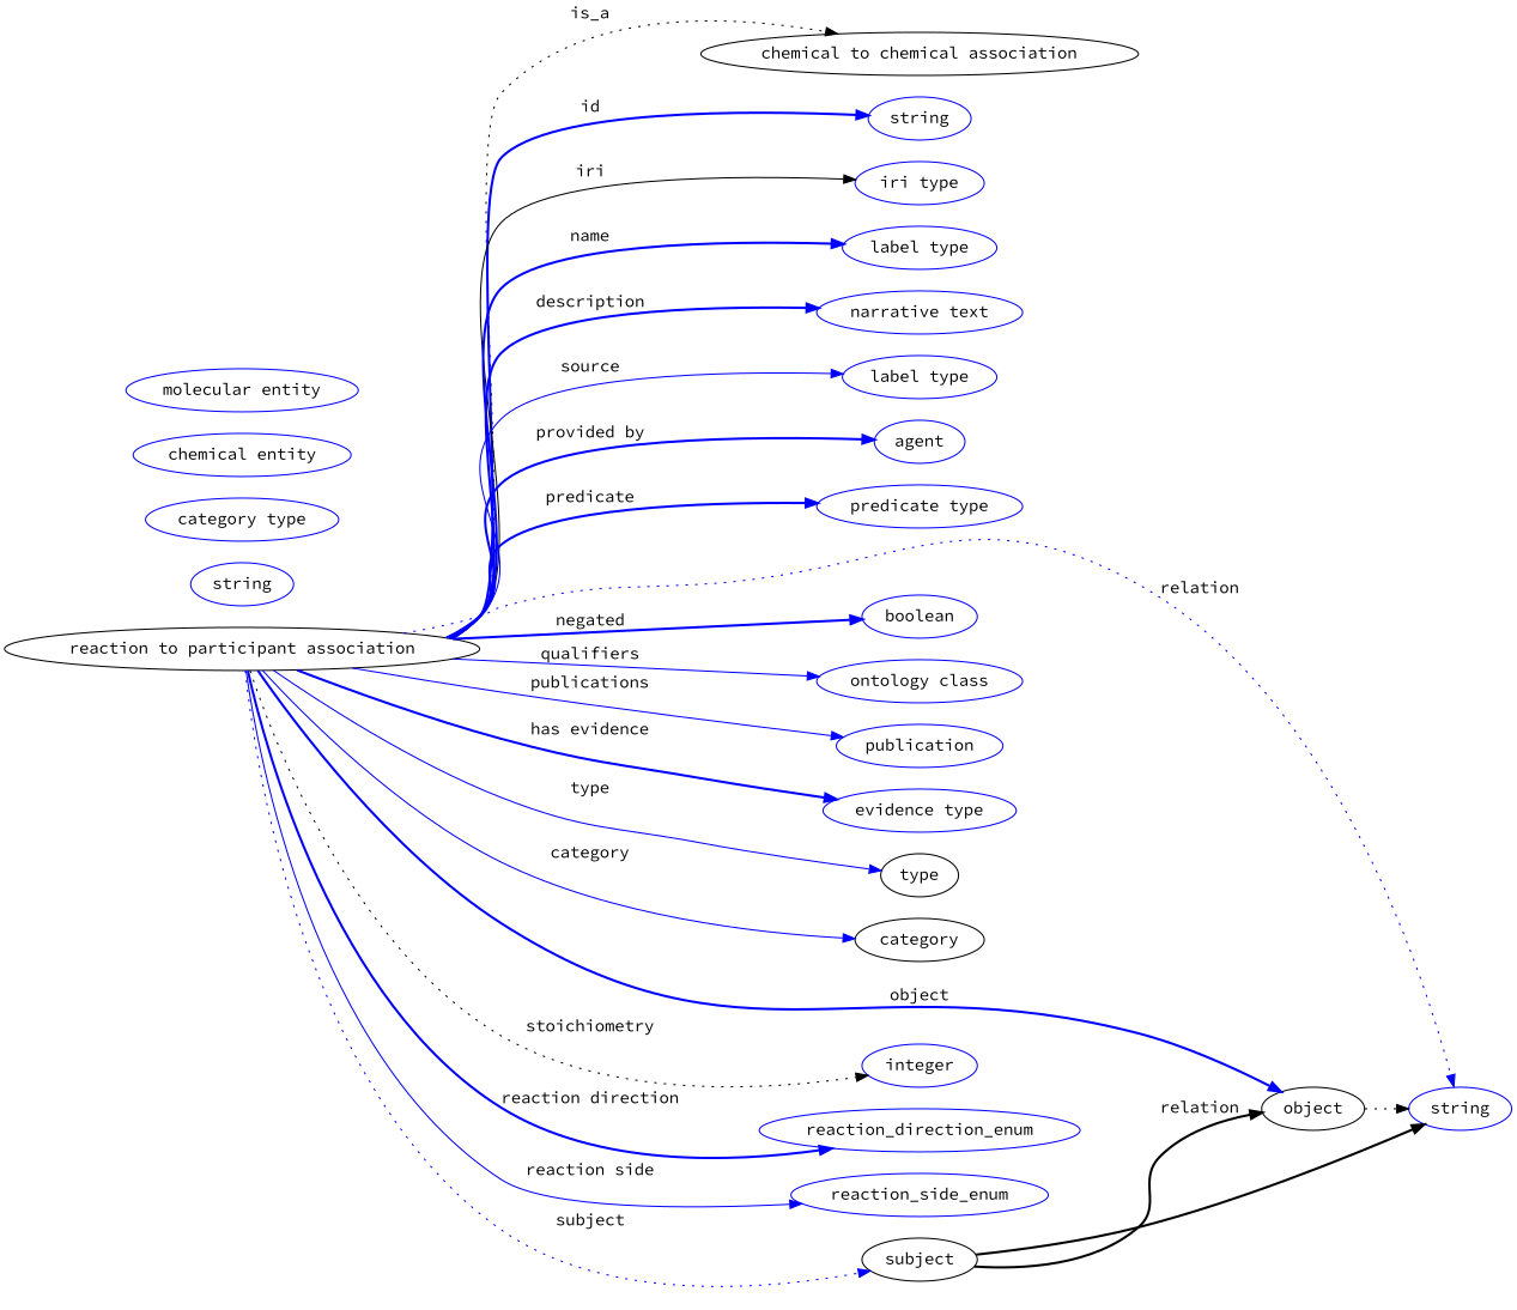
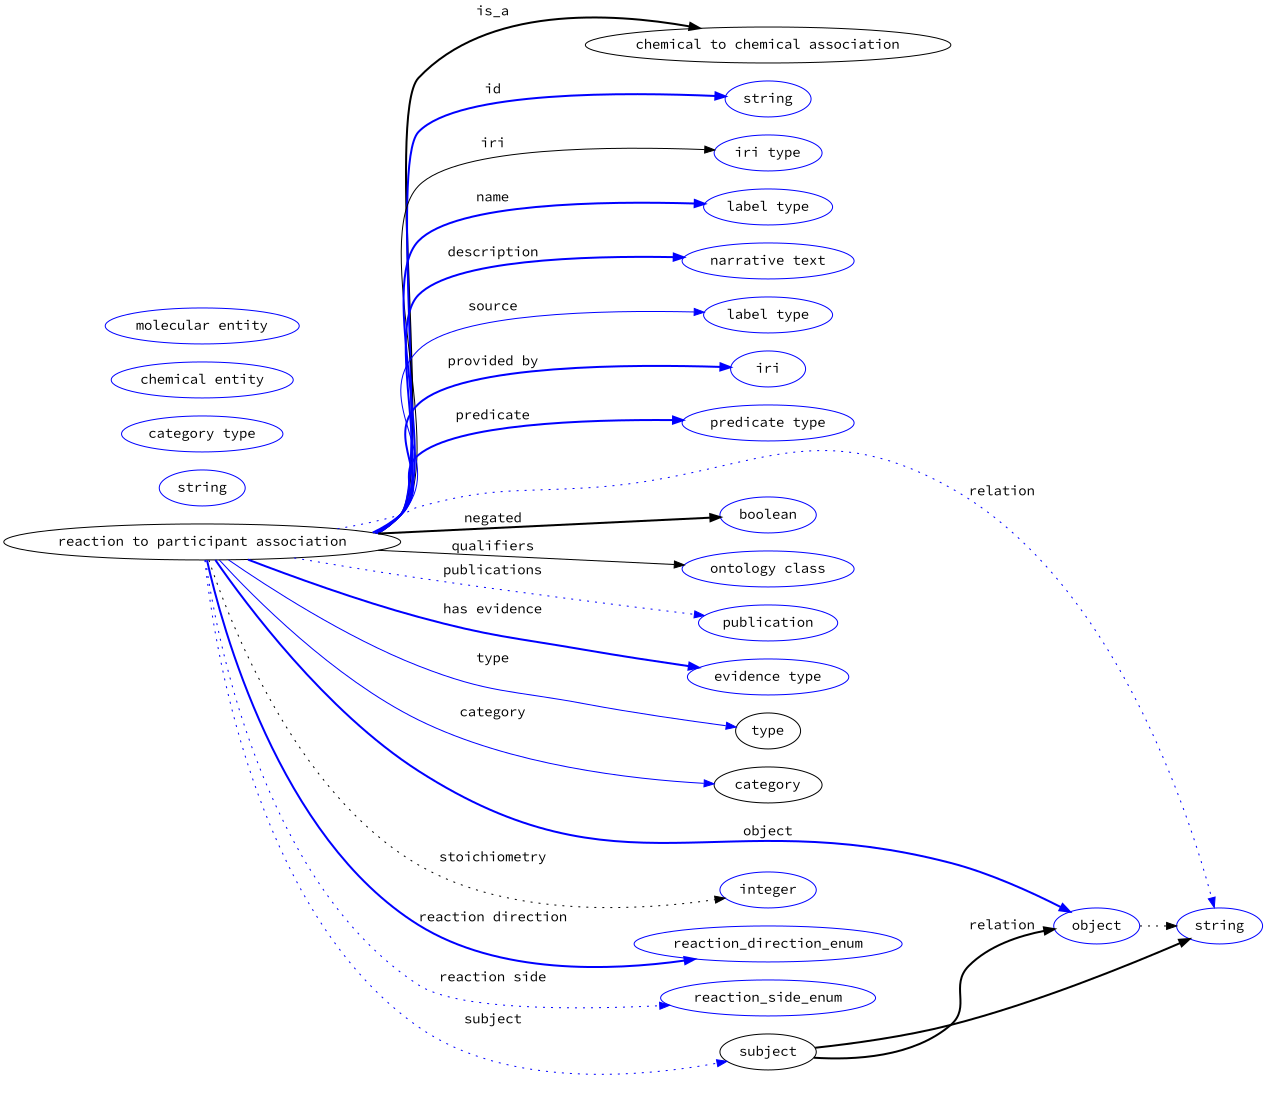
  digraph {
    fontname="Source Code Pro"
    rankdir=LR
    node [fontname="Source Code Pro" color=blue]
    edge [fontname="Source Code Pro" style=bold color=blue]
    n1 [height=0.5 label="reaction to participant association" width=4.7121 color=""]
    "chemical to chemical association" [height=0.5 width=4.5135 color=""]
    n3 [height=0.5 label=string width=1.0652]
    n4 [height=0.5 label="iri type" width=1.2277]
    n5 [height=0.5 label="label type" width=1.5707]
    n6 [height=0.5 label="narrative text" width=2.0943]
    n7 [height=0.5 label="label type" width=1.5707]
-   n8 [height=0.5 label=agent width=1.0291]
+   n8 [height=0.5 label=iri width=1.0291]
    n9 [height=0.5 label="predicate type" width=2.1665]
    n10 [height=0.5 label=string width=1.0652]
    n11 [height=0.5 label=boolean width=1.2999]
    n12 [height=0.5 label="ontology class" width=2.1304]
    n13 [height=0.5 label=publication width=1.7332]
    n14 [height=0.5 label="evidence type" width=2.0943]
    type [height=0.5 width=0.86659 color=""]
    category [height=0.5 width=1.4263 color=""]
-   object [height=0.5 width=1.0832 color=""]
+   object [height=0.5 width=1.0832]
    n18 [height=0.5 label=integer width=1.2277]
    n19 [height=0.5 label=reaction_direction_enum width=3.4664]
    n20 [height=0.5 label=reaction_side_enum width=2.8525]
    subject [height=0.5 width=1.2277 color=""]
    n22 [height=0.5 label=string width=1.0652]
    n23 [height=0.5 label="category type" width=2.0762]
    n24 [height=0.5 label="chemical entity" width=2.2748]
    n25 [height=0.5 label="molecular entity" width=2.4192]
-   n1 -> "chemical to chemical association" [label=is_a style=dotted color=""]
+   n1 -> "chemical to chemical association" [label=is_a color=""]
    n1 -> n3 [label=id]
    n1 -> n4 [color=black label=iri style=solid]
    n1 -> n5 [label=name]
    n1 -> n6 [label=description]
    n1 -> n7 [label=source style=solid]
    n1 -> n8 [label="provided by"]
    n1 -> n9 [label=predicate]
    n1 -> n10 [label=relation style=dotted]
-   n1 -> n11 [label=negated]
-   n1 -> n12 [label=qualifiers style=solid]
-   n1 -> n13 [label=publications style=solid]
+   n1 -> n11 [color=black label=negated]
+   n1 -> n12 [color=black label=qualifiers style=solid]
+   n1 -> n13 [label=publications style=dotted]
    n1 -> n14 [label="has evidence"]
    n1 -> type [label=type style=solid]
    n1 -> category [label=category style=solid]
    n1 -> object [label=object]
    n1 -> n18 [color=black label=stoichiometry style=dotted]
    n1 -> n19 [label="reaction direction"]
-   n1 -> n20 [label="reaction side" style=solid]
+   n1 -> n20 [label="reaction side" style=dotted]
    n1 -> subject [label=subject style=dotted]
    object -> n10 [style=dotted color=""]
    subject -> n10 [color=""]
    subject -> object [label=relation color=""]
  }
